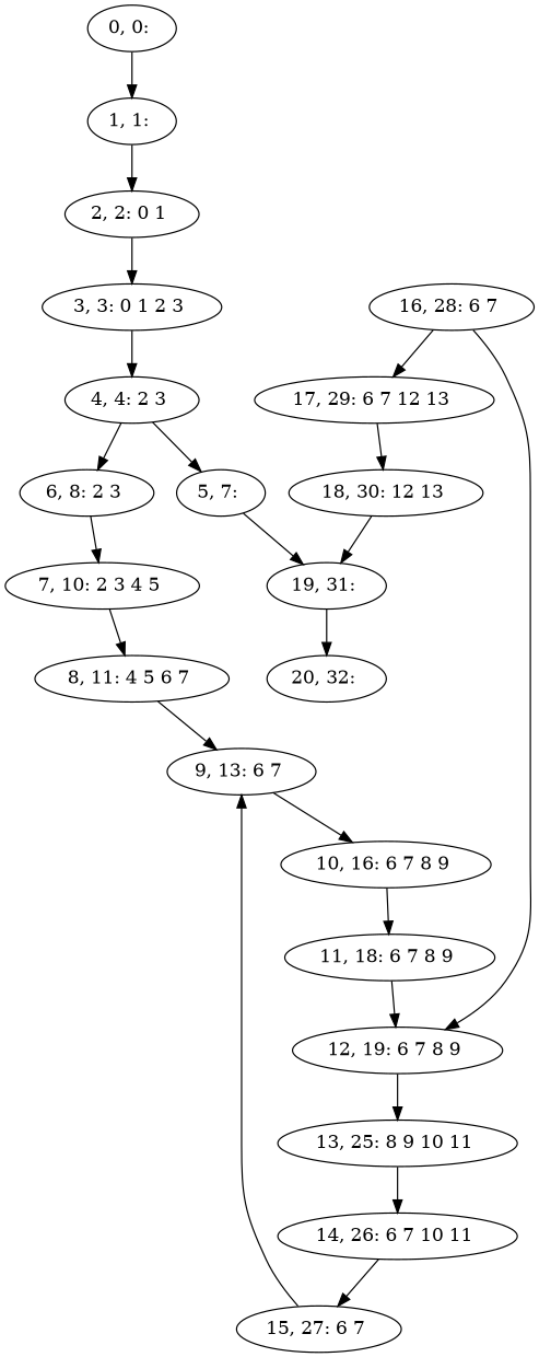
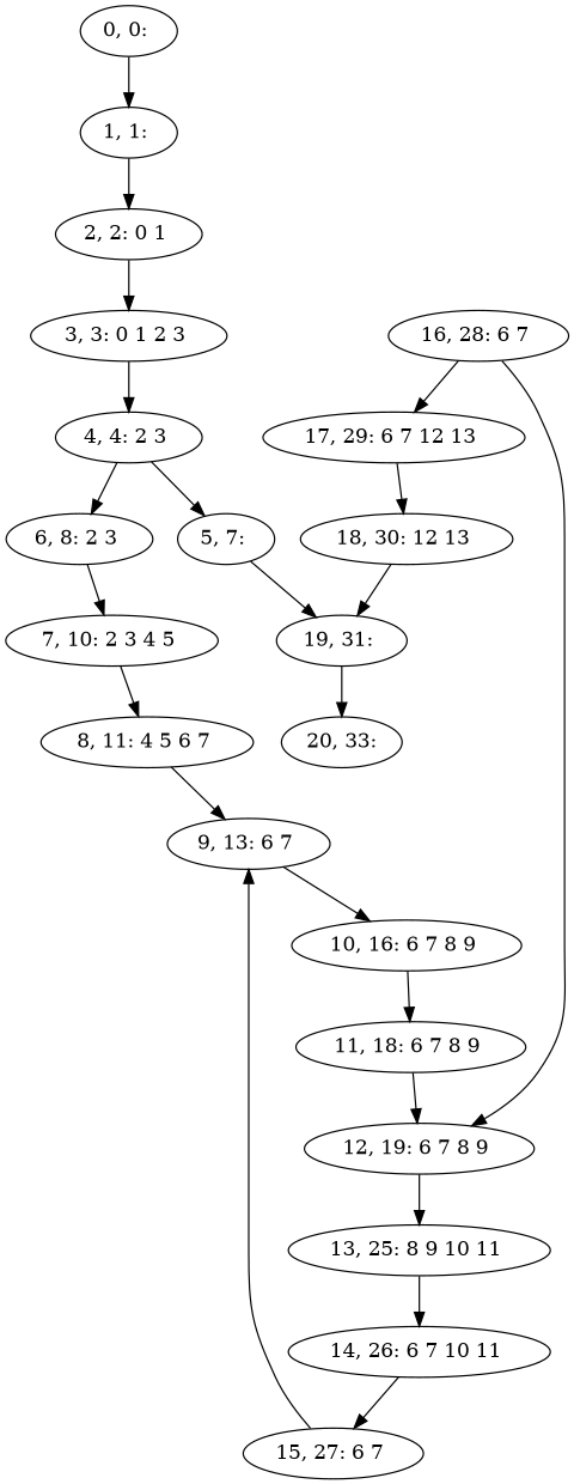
  digraph {
    n1 [label="0, 0: "]
    n2 [label="1, 1: "]
    n3 [label="2, 2: 0 1 "]
    n4 [label="3, 3: 0 1 2 3 "]
    n5 [label="4, 4: 2 3 "]
    n6 [label="5, 7: "]
    n7 [label="6, 8: 2 3 "]
    n8 [label="19, 31: "]
    n9 [label="7, 10: 2 3 4 5 "]
-   n10 [label="20, 32: "]
+   n10 [label="20, 33:"]
    n11 [label="8, 11: 4 5 6 7 "]
    n12 [label="9, 13: 6 7 "]
    n13 [label="10, 16: 6 7 8 9 "]
    n14 [label="11, 18: 6 7 8 9 "]
    n15 [label="12, 19: 6 7 8 9 "]
    n16 [label="13, 25: 8 9 10 11 "]
    n17 [label="14, 26: 6 7 10 11 "]
    n18 [label="16, 28: 6 7 "]
    n19 [label="17, 29: 6 7 12 13 "]
    n20 [label="15, 27: 6 7 "]
    n21 [label="18, 30: 12 13 "]
    n1 -> n2
    n2 -> n3
    n3 -> n4
    n4 -> n5
    n5 -> n6
    n5 -> n7
    n6 -> n8
    n7 -> n9
    n8 -> n10
    n9 -> n11
    n11 -> n12
    n12 -> n13
    n13 -> n14
    n14 -> n15
    n15 -> n16
    n16 -> n17
    n17 -> n20
    n18 -> n15
    n18 -> n19
    n19 -> n21
    n20 -> n12
    n21 -> n8
  }
